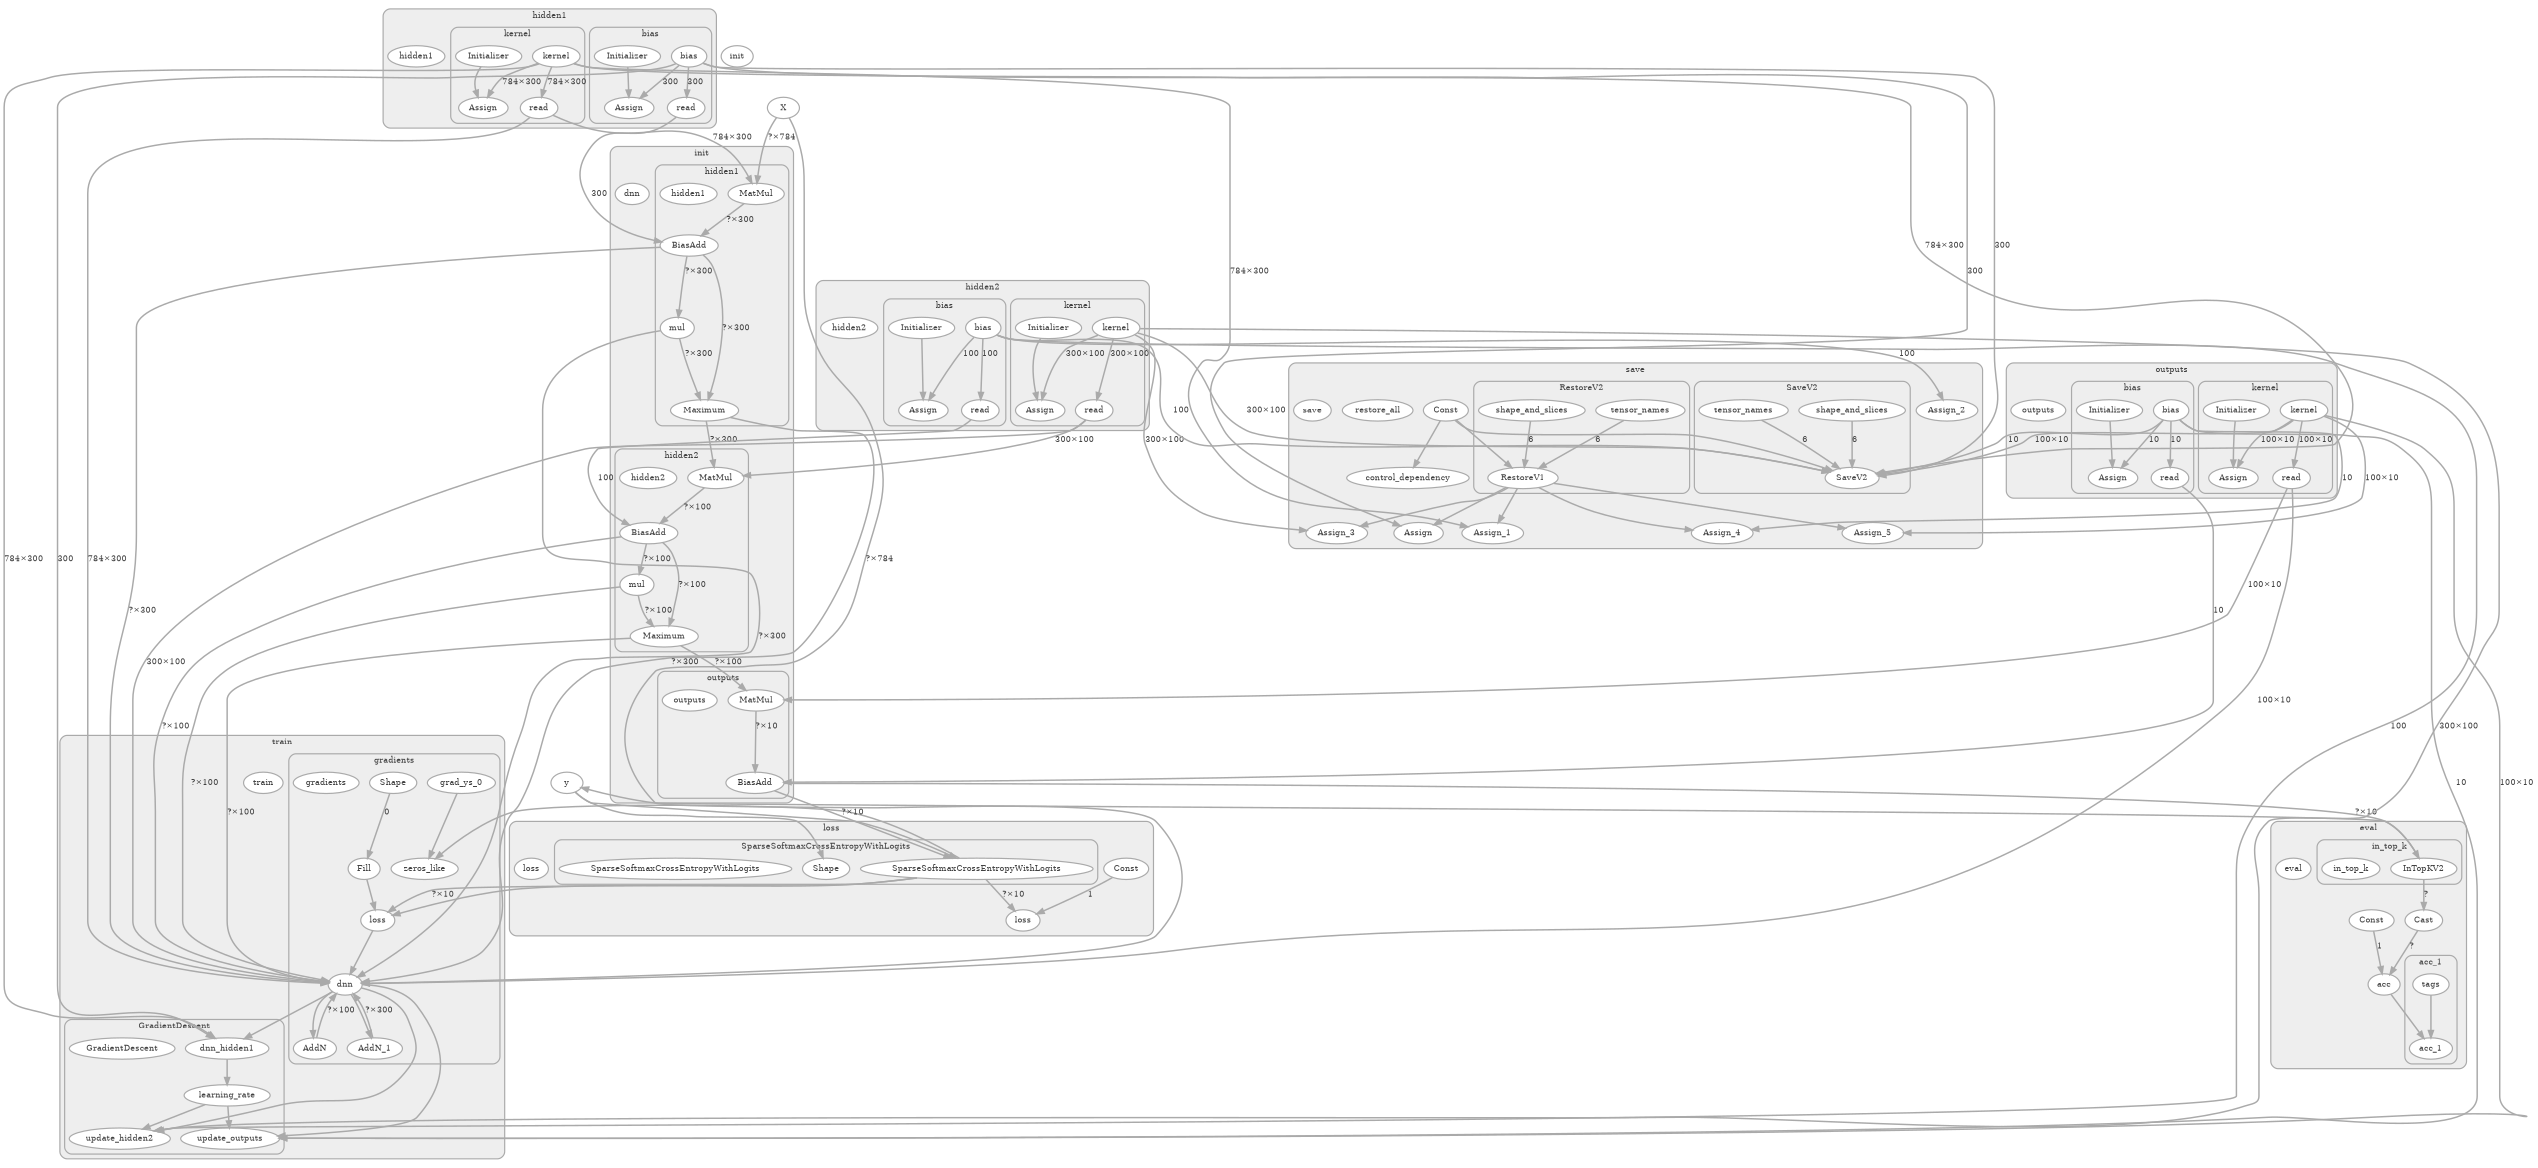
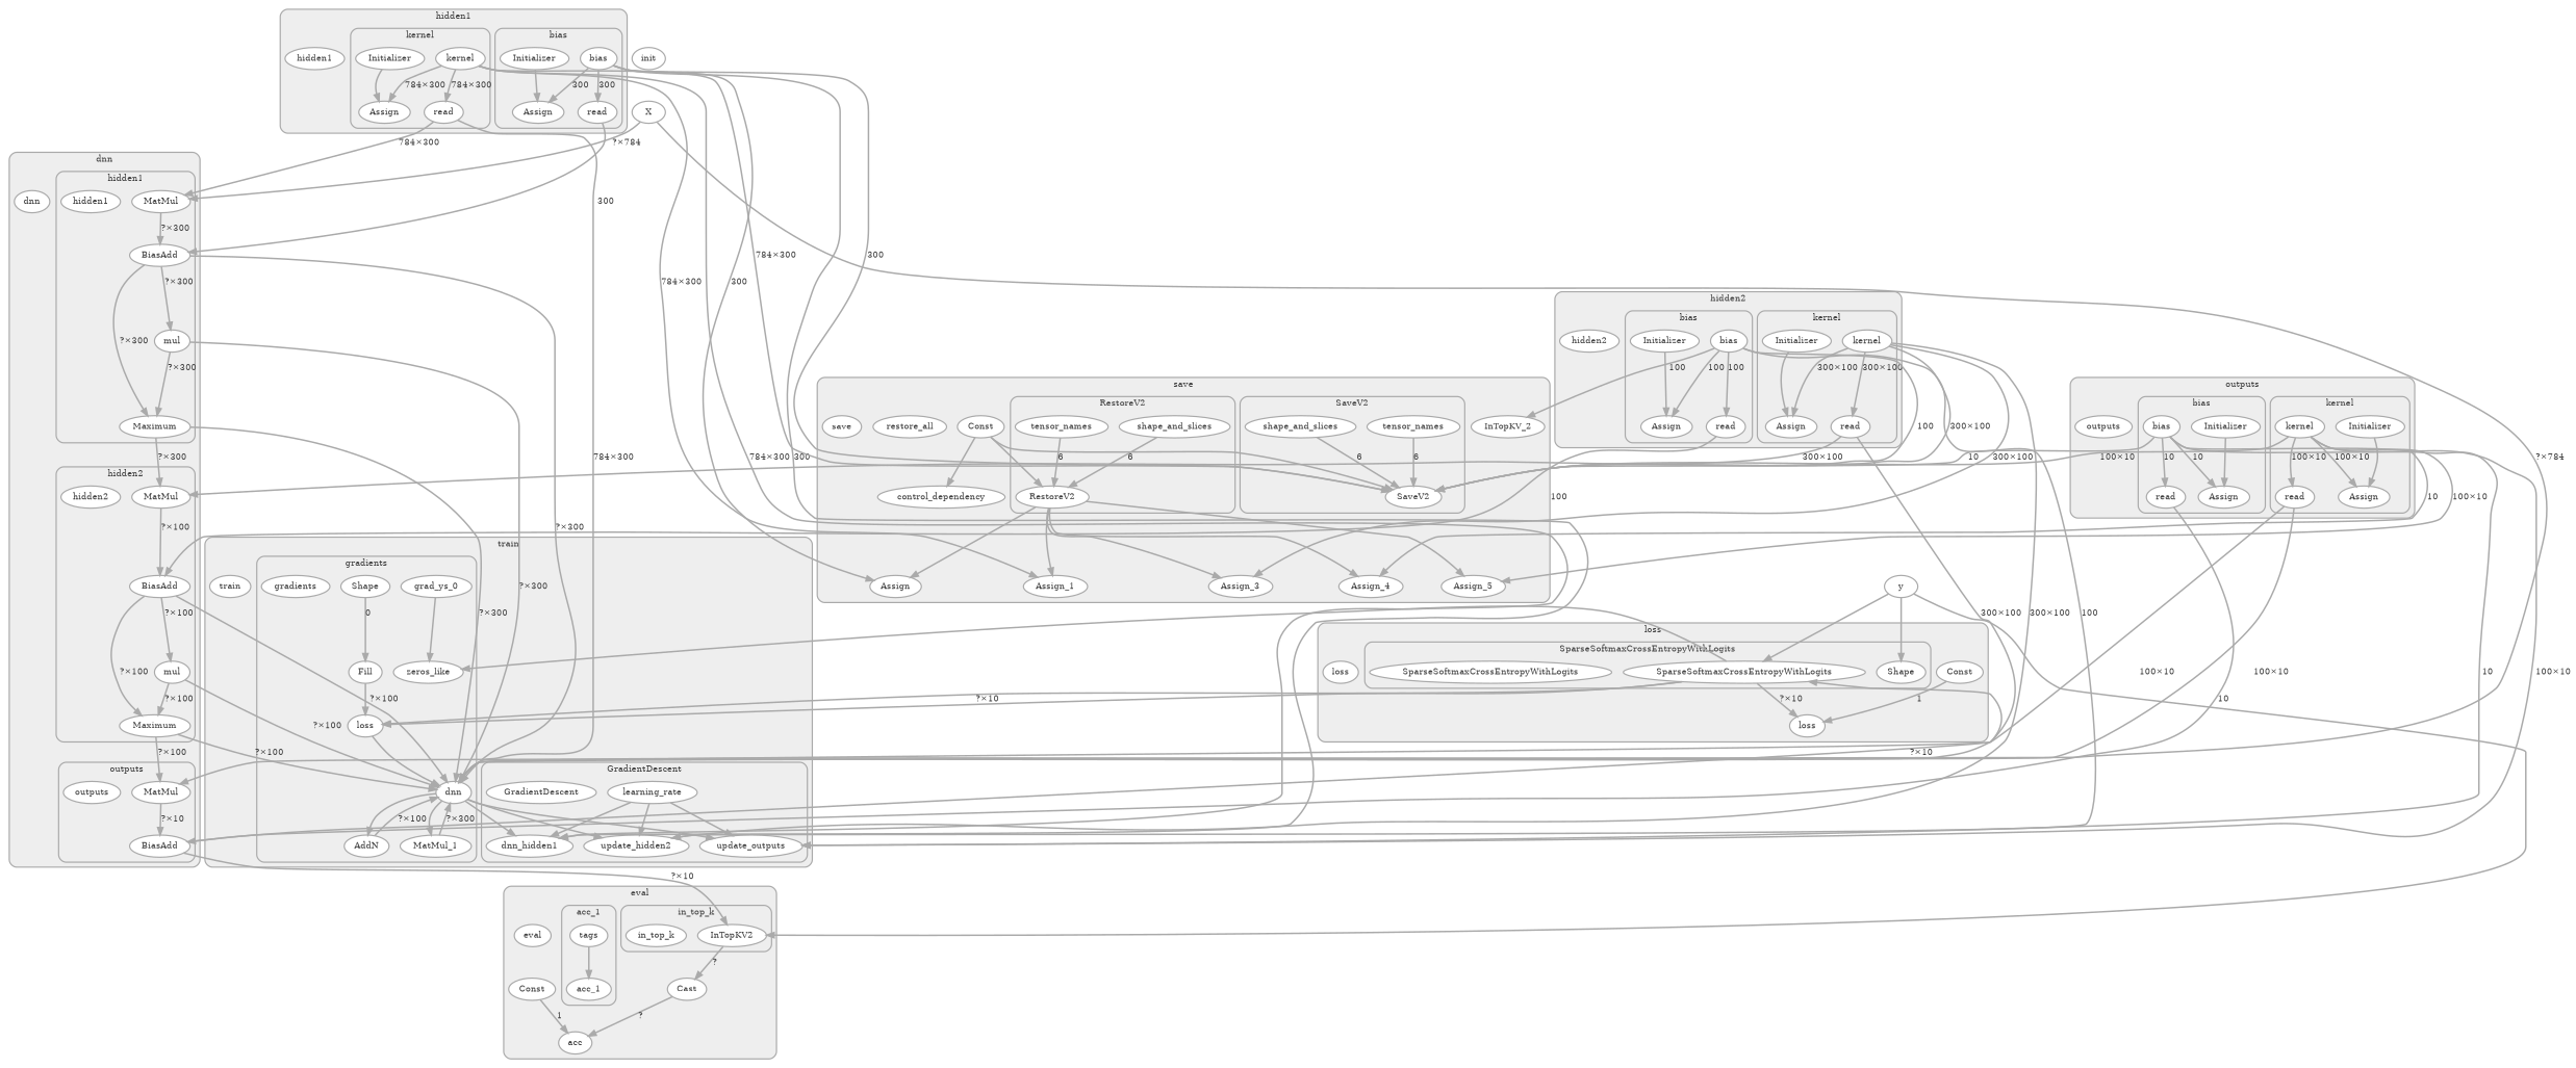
  digraph {
    color=white
    fillcolor=white
    fontcolor="#414141"
    style=rounded
    node [color="#aaaaaa" fillcolor=white fontcolor="#414141" penwidth=2 style=filled]
    edge [arrowsize=1.2 color="#aaaaaa" fontcolor="#414141" penwidth=2.5]
    n1 [label=shape_and_slices]
    n2 [label=tensor_names]
    n3 [label=SaveV2]
    n4 [label=tensor_names]
    n5 [label=shape_and_slices]
-   n6 [label=RestoreV1]
-   n7 [label=Assign_2]
+   n6 [label=RestoreV2]
+   n7 [label=InTopKV_2]
    n8 [label=Const]
    n9 [label=Assign_4]
    n10 [label=restore_all]
    n11 [label=Assign_1]
    n12 [label=Assign]
    n13 [label=Assign_3]
    n14 [label=control_dependency]
    n15 [label=Assign_5]
    n16 [label=save]
    n17 [label=Initializer]
    n18 [label=Assign]
    n19 [label=read]
    n20 [label=bias]
    n21 [label=Assign]
    n22 [label=Initializer]
    n23 [label=read]
    n24 [label=kernel]
    n25 [label=hidden1]
    n26 [label=SparseSoftmaxCrossEntropyWithLogits]
    n27 [label=Shape]
    n28 [label=SparseSoftmaxCrossEntropyWithLogits]
    n29 [label=Const]
    n30 [label=loss]
    n31 [label=loss]
    n32 [label=MatMul]
    n33 [label=mul]
    n34 [label=BiasAdd]
    n35 [label=Maximum]
    n36 [label=hidden1]
    n37 [label=MatMul]
    n38 [label=BiasAdd]
    n39 [label=outputs]
    n40 [label=mul]
    n41 [label=Maximum]
    n42 [label=MatMul]
    n43 [label=BiasAdd]
    n44 [label=hidden2]
    n45 [label=dnn]
    n46 [label=Assign]
    n47 [label=Initializer]
    n48 [label=read]
    n49 [label=kernel]
    n50 [label=Assign]
    n51 [label=Initializer]
    n52 [label=read]
    n53 [label=bias]
    n54 [label=hidden2]
    n55 [label=update_hidden2]
    n56 [label=update_outputs]
    n57 [label=dnn_hidden1]
    n58 [label=learning_rate]
    n59 [label=GradientDescent]
    n60 [label=zeros_like]
    n61 [label=grad_ys_0]
    n62 [label=dnn]
    n63 [label=Fill]
    n64 [label=loss]
    n65 [label=AddN]
-   n66 [label=AddN_1]
+   n66 [label=MatMul_1]
    n67 [label=Shape]
    n68 [label=gradients]
    n69 [label=train]
    n70 [label=InTopKV2]
    n71 [label=in_top_k]
    n72 [label=tags]
    n73 [label=acc_1]
    n74 [label=acc]
    n75 [label=Cast]
    n76 [label=Const]
    n77 [label=eval]
    n78 [label=Initializer]
    n79 [label=read]
    n80 [label=Assign]
    n81 [label=bias]
    n82 [label=Initializer]
    n83 [label=read]
    n84 [label=Assign]
    n85 [label=kernel]
    n86 [label=outputs]
    n87 [label=X]
    n88 [label=y]
    n89 [label=init]
    subgraph cluster_1 {
      bgcolor="#eeeeee"
      color="#aaaaaa"
      label=save
      penwidth=2
      n7
      n8
      n9
      n10
      n11
      n12
      n13
      n14
      n15
      n16
      subgraph cluster_2 {
        bgcolor="#eeeeee"
        color="#aaaaaa"
        label=SaveV2
        penwidth=2
        n1
        n2
        n3
      }
      subgraph cluster_3 {
        bgcolor="#eeeeee"
        color="#aaaaaa"
        label=RestoreV2
        penwidth=2
        n4
        n5
        n6
      }
    }
    subgraph cluster_4 {
      bgcolor="#eeeeee"
      color="#aaaaaa"
      label=hidden1
      penwidth=2
      n25
      subgraph cluster_5 {
        bgcolor="#eeeeee"
        color="#aaaaaa"
        label=bias
        penwidth=2
        n17
        n18
        n19
        n20
      }
      subgraph cluster_6 {
        bgcolor="#eeeeee"
        color="#aaaaaa"
        label=kernel
        penwidth=2
        n21
        n22
        n23
        n24
      }
    }
    subgraph cluster_7 {
      bgcolor="#eeeeee"
      color="#aaaaaa"
      label=loss
      penwidth=2
      n29
      n30
      n31
      subgraph cluster_8 {
        bgcolor="#eeeeee"
        color="#aaaaaa"
        label=SparseSoftmaxCrossEntropyWithLogits
        penwidth=2
        n26
        n27
        n28
      }
    }
    subgraph cluster_9 {
      bgcolor="#eeeeee"
      color="#aaaaaa"
-     label=init
+     label=dnn
      penwidth=2
      n45
      subgraph cluster_10 {
        bgcolor="#eeeeee"
        color="#aaaaaa"
        label=hidden1
        penwidth=2
        n32
        n33
        n34
        n35
        n36
      }
      subgraph cluster_11 {
        bgcolor="#eeeeee"
        color="#aaaaaa"
        label=outputs
        penwidth=2
        n37
        n38
        n39
      }
      subgraph cluster_12 {
        bgcolor="#eeeeee"
        color="#aaaaaa"
        label=hidden2
        penwidth=2
        n40
        n41
        n42
        n43
        n44
      }
    }
    subgraph cluster_13 {
      bgcolor="#eeeeee"
      color="#aaaaaa"
      label=hidden2
      penwidth=2
      n54
      subgraph cluster_14 {
        bgcolor="#eeeeee"
        color="#aaaaaa"
        label=kernel
        penwidth=2
        n46
        n47
        n48
        n49
      }
      subgraph cluster_15 {
        bgcolor="#eeeeee"
        color="#aaaaaa"
        label=bias
        penwidth=2
        n50
        n51
        n52
        n53
      }
    }
    subgraph cluster_16 {
      bgcolor="#eeeeee"
      color="#aaaaaa"
      label=train
      penwidth=2
      n69
      subgraph cluster_17 {
        bgcolor="#eeeeee"
        color="#aaaaaa"
        label=GradientDescent
        penwidth=2
        n55
        n56
        n57
        n58
        n59
      }
      subgraph cluster_18 {
        bgcolor="#eeeeee"
        color="#aaaaaa"
        label=gradients
        penwidth=2
        n60
        n61
        n62
        n63
        n64
        n65
        n66
        n67
        n68
      }
    }
    subgraph cluster_19 {
      bgcolor="#eeeeee"
      color="#aaaaaa"
      label=eval
      penwidth=2
      n74
      n75
      n76
      n77
      subgraph cluster_20 {
        bgcolor="#eeeeee"
        color="#aaaaaa"
        label=in_top_k
        penwidth=2
        n70
        n71
      }
      subgraph cluster_21 {
        bgcolor="#eeeeee"
        color="#aaaaaa"
        label=acc_1
        penwidth=2
        n72
        n73
      }
    }
    subgraph cluster_22 {
      bgcolor="#eeeeee"
      color="#aaaaaa"
      label=outputs
      penwidth=2
      n86
      subgraph cluster_23 {
        bgcolor="#eeeeee"
        color="#aaaaaa"
        label=bias
        penwidth=2
        n78
        n79
        n80
        n81
      }
      subgraph cluster_24 {
        bgcolor="#eeeeee"
        color="#aaaaaa"
        label=kernel
        penwidth=2
        n82
        n83
        n84
        n85
      }
    }
    n1 -> n3 [label=6]
    n2 -> n3 [label=6]
    n4 -> n6 [label=6]
    n5 -> n6 [label=6]
    n6 -> n9 [tailport=4]
    n6 -> n11 [tailport=1]
    n6 -> n12
    n6 -> n13 [tailport=3]
    n6 -> n15 [tailport=5]
    n8 -> n3
    n8 -> n6
    n8 -> n14
    n17 -> n18
    n19 -> n34 [label=300]
    n20 -> n3 [label=300]
    n20 -> n12 [label=300]
    n20 -> n18 [label=300]
    n20 -> n19 [label=300]
    n20 -> n57 [label=300]
    n22 -> n21
    n23 -> n32 [label="784×300"]
    n23 -> n62 [label="784×300"]
    n24 -> n3 [label="784×300"]
    n24 -> n11 [label="784×300"]
    n24 -> n21 [label="784×300"]
    n24 -> n23 [label="784×300"]
    n24 -> n57 [label="784×300"]
    n26 -> n30 [label="?×10"]
    n26 -> n60 [tailport=1]
    n26 -> n64 [tailport=1]
    n26 -> n64 [label="?×10"]
    n29 -> n30 [label=1]
    n32 -> n34 [label="?×300"]
    n33 -> n35 [label="?×300"]
    n33 -> n62 [label="?×300"]
    n34 -> n33 [label="?×300"]
    n34 -> n35 [label="?×300"]
    n34 -> n62 [label="?×300"]
    n35 -> n42 [label="?×300"]
    n35 -> n62 [label="?×300"]
    n37 -> n38 [label="?×10"]
    n38 -> n26 [label="?×10"]
    n38 -> n70 [label="?×10"]
    n40 -> n41 [label="?×100"]
    n40 -> n62 [label="?×100"]
    n41 -> n37 [label="?×100"]
    n41 -> n62 [label="?×100"]
    n42 -> n43 [label="?×100"]
    n43 -> n40 [label="?×100"]
    n43 -> n41 [label="?×100"]
    n43 -> n62 [label="?×100"]
    n47 -> n46
    n48 -> n42 [label="300×100"]
    n48 -> n62 [label="300×100"]
    n49 -> n3 [label="300×100"]
    n49 -> n13 [label="300×100"]
    n49 -> n46 [label="300×100"]
    n49 -> n48 [label="300×100"]
    n49 -> n55 [label="300×100"]
    n51 -> n50
    n52 -> n43 [label=100]
    n53 -> n3 [label=100]
    n53 -> n7 [label=100]
    n53 -> n50 [label=100]
    n53 -> n52 [label=100]
    n53 -> n55 [label=100]
    n58 -> n55
    n58 -> n56
-   n57 -> n58
+   n58 -> n57
    n61 -> n60
    n62 -> n55
    n62 -> n56
    n62 -> n57
    n62 -> n65
    n62 -> n66
    n63 -> n64
    n64 -> n62
    n65 -> n62 [label="?×100"]
    n66 -> n62 [label="?×300"]
    n67 -> n63 [label=0]
    n70 -> n75 [label="?"]
    n72 -> n73
-   n74 -> n73
    n75 -> n74 [label="?"]
    n76 -> n74 [label=1]
    n78 -> n80
    n79 -> n38 [label=10]
    n81 -> n3 [label=10]
    n81 -> n9 [label=10]
    n81 -> n56 [label=10]
    n81 -> n79 [label=10]
    n81 -> n80 [label=10]
    n82 -> n84
    n83 -> n37 [label="100×10"]
    n83 -> n62 [label="100×10"]
    n85 -> n3 [label="100×10"]
    n85 -> n15 [label="100×10"]
    n85 -> n56 [label="100×10"]
    n85 -> n83 [label="100×10"]
    n85 -> n84 [label="100×10"]
    n87 -> n32 [label="?×784"]
    n87 -> n62 [label="?×784"]
    n88 -> n26
    n88 -> n27
-   n70 -> n88
+   n88 -> n70
  }
